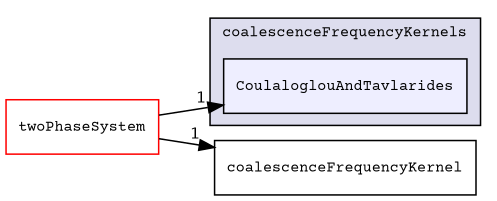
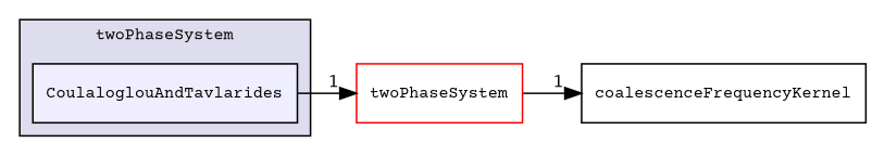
  digraph {
    compound=true
    fontname="Courier Prime"
    rankdir=LR
    node [fontname="Courier Prime" fontsize=10 shape=box]
    edge [fontname="Courier Prime" headlabel=1 labeldistance=1.5 labelfontname=Helvetica labelfontsize=10]
    n1 [fillcolor="#eeeeff" label=CoulaloglouAndTavlarides pencolor=black style=filled]
    n2 [color=red label=twoPhaseSystem]
    n3 [label=coalescenceFrequencyKernel]
    subgraph cluster_1 {
      bgcolor="#ddddee"
      fontsize=10
-     label=coalescenceFrequencyKernels
+     label=twoPhaseSystem
      pencolor=black
      n1
    }
-   n2 -> n1
+   n1 -> n2
    n2 -> n3
  }
